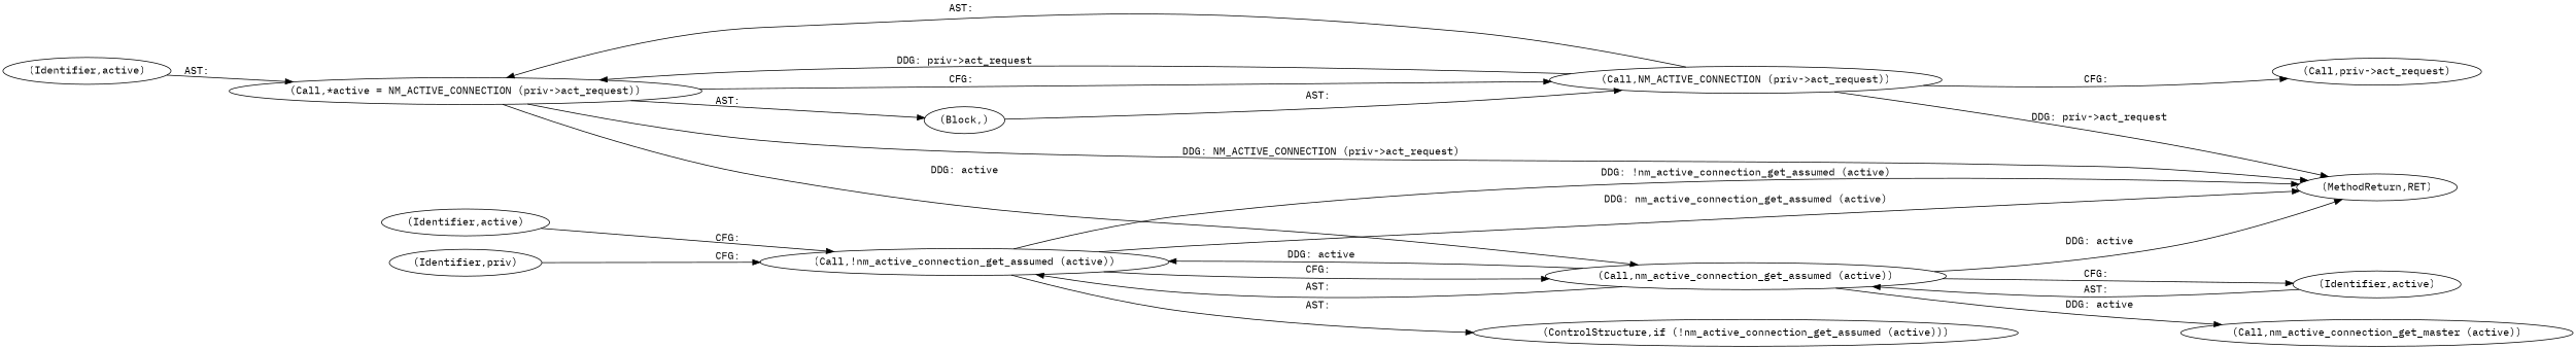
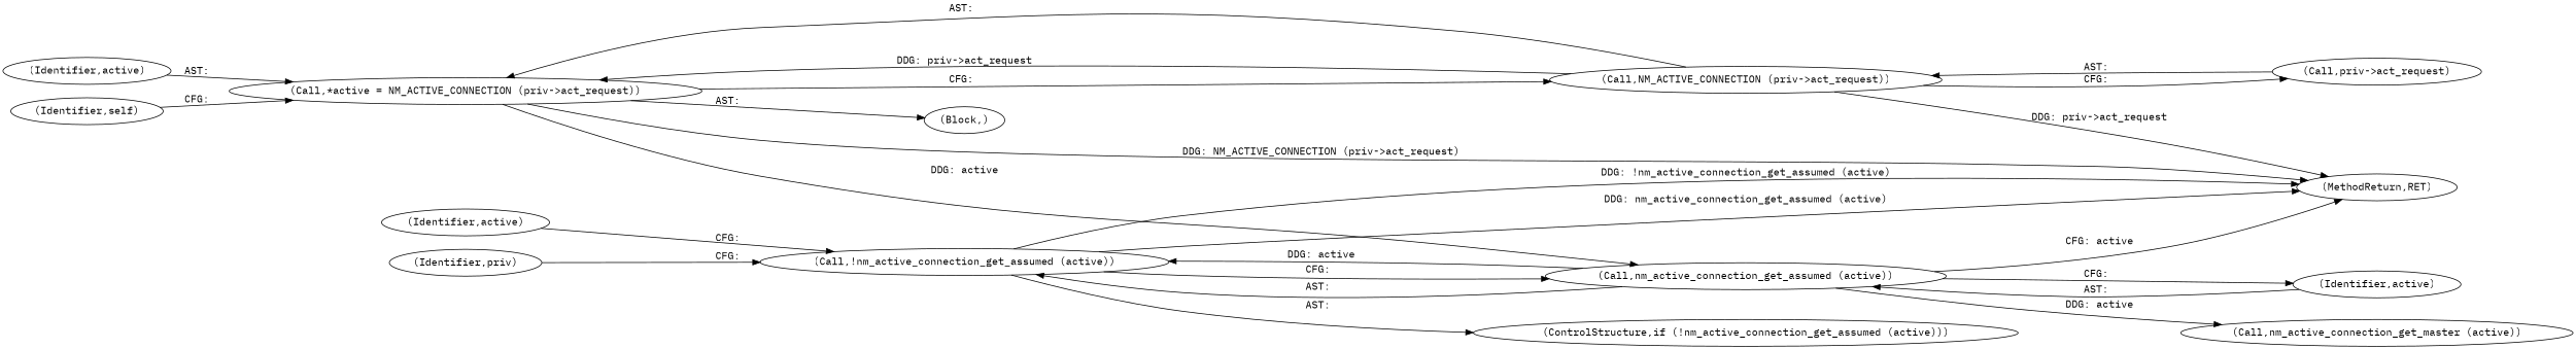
  digraph {
    fontname="IBM Plex Mono"
    rankdir=LR
    node [fontname="IBM Plex Mono"]
    edge [fontname="IBM Plex Mono"]
    n1 [label="(Call,!nm_active_connection_get_assumed (active))"]
    n2 [label="(Call,nm_active_connection_get_assumed (active))"]
    n3 [label="(MethodReturn,RET)"]
    n4 [label="(ControlStructure,if (!nm_active_connection_get_assumed (active)))"]
    n5 [label="(Call,nm_active_connection_get_master (active))"]
    n6 [label="(Identifier,active)"]
    n7 [label="(Call,*active = NM_ACTIVE_CONNECTION (priv->act_request))"]
    n8 [label="(Call,NM_ACTIVE_CONNECTION (priv->act_request))"]
    n9 [label="(Block,)"]
    n10 [label="(Call,priv->act_request)"]
    n11 [label="(Identifier,active)"]
    n12 [label="(Identifier,active)"]
+   n13 [label="(Identifier,self)"]
    n14 [label="(Identifier,priv)"]
    n1 -> n2 [label="CFG: "]
    n1 -> n3 [label="DDG: !nm_active_connection_get_assumed (active)"]
    n1 -> n3 [label="DDG: nm_active_connection_get_assumed (active)"]
    n1 -> n4 [label="AST: "]
    n2 -> n1 [label="AST: "]
    n2 -> n1 [label="DDG: active"]
-   n2 -> n3 [label="DDG: active"]
+   n2 -> n3 [label="CFG: active"]
    n2 -> n5 [label="DDG: active"]
    n2 -> n6 [label="CFG: "]
    n6 -> n2 [label="AST: "]
    n7 -> n2 [label="DDG: active"]
    n7 -> n3 [label="DDG: NM_ACTIVE_CONNECTION (priv->act_request)"]
    n7 -> n8 [label="CFG: "]
    n7 -> n9 [label="AST: "]
    n8 -> n3 [label="DDG: priv->act_request"]
    n8 -> n7 [label="AST: "]
    n8 -> n7 [label="DDG: priv->act_request"]
    n8 -> n10 [label="CFG: "]
-   n9 -> n8 [label="AST: "]
+   n10 -> n8 [label="AST: "]
    n11 -> n1 [label="CFG: "]
    n12 -> n7 [label="AST: "]
+   n13 -> n7 [label="CFG: "]
    n14 -> n1 [label="CFG: "]
  }
